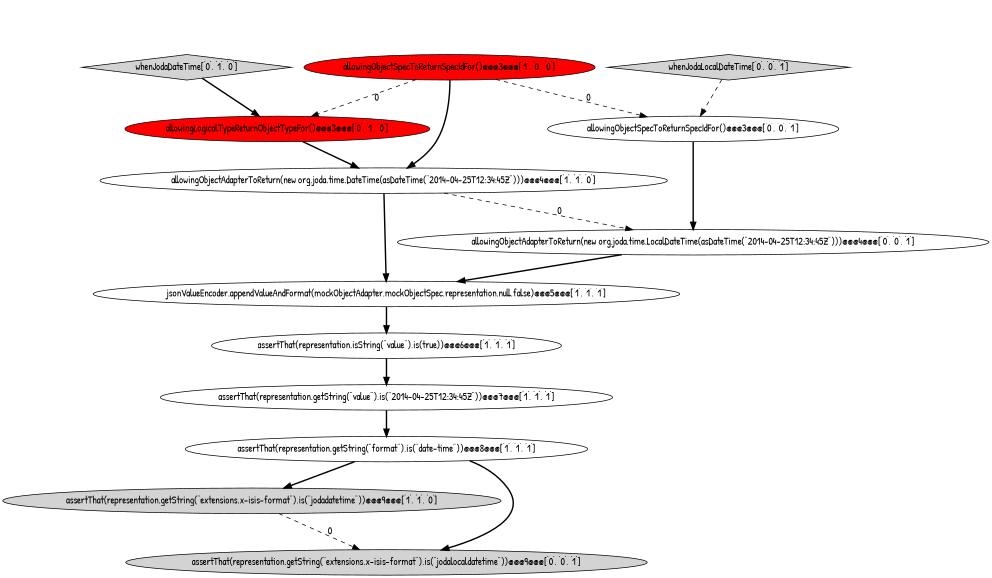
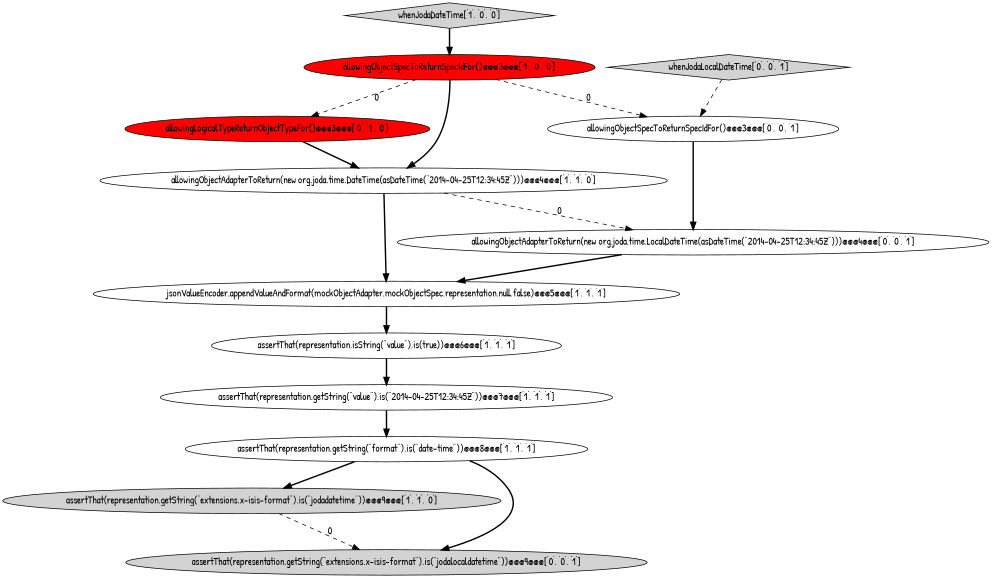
  digraph {
    fontname="Patrick Hand"
    node [fillcolor=white fontname="Patrick Hand" shape=ellipse style=filled]
    edge [fontname="Patrick Hand" style=bold]
    n1 [label="assertThat(representation.getString(\"value\"),is(\"2014-04-25T12:34:45Z\"))@@@7@@@['1', '1', '1']"]
    n2 [label="assertThat(representation.getString(\"format\"),is(\"date-time\"))@@@8@@@['1', '1', '1']"]
    n3 [fillcolor=lightgray label="assertThat(representation.getString(\"extensions.x-isis-format\"),is(\"jodadatetime\"))@@@9@@@['1', '1', '0']"]
    n4 [fillcolor=lightgray label="assertThat(representation.getString(\"extensions.x-isis-format\"),is(\"jodalocaldatetime\"))@@@9@@@['0', '0', '1']"]
    n5 [fillcolor=red label="allowingObjectSpecToReturnSpecIdFor()@@@3@@@['1', '0', '0']"]
    n6 [fillcolor=red label="allowingLogicalTypeReturnObjectTypeFor()@@@3@@@['0', '1', '0']"]
    n7 [label="allowingObjectSpecToReturnSpecIdFor()@@@3@@@['0', '0', '1']"]
    n8 [label="allowingObjectAdapterToReturn(new org.joda.time.DateTime(asDateTime(\"2014-04-25T12:34:45Z\")))@@@4@@@['1', '1', '0']"]
    n9 [label="allowingObjectAdapterToReturn(new org.joda.time.LocalDateTime(asDateTime(\"2014-04-25T12:34:45Z\")))@@@4@@@['0', '0', '1']"]
    n10 [label="jsonValueEncoder.appendValueAndFormat(mockObjectAdapter,mockObjectSpec,representation,null,false)@@@5@@@['1', '1', '1']"]
-   n11 [fillcolor=lightgray label="whenJodaDateTime['0', '1', '0']" shape=diamond]
    n12 [label="assertThat(representation.isString(\"value\"),is(true))@@@6@@@['1', '1', '1']"]
    n13 [fillcolor=lightgray label="whenJodaLocalDateTime['0', '0', '1']" shape=diamond]
+   n14 [fillcolor=lightgray label="whenJodaDateTime['1', '0', '0']" shape=diamond]
    n1 -> n2
    n2 -> n3
    n2 -> n4
    n3 -> n4 [label=0 style=dashed]
    n5 -> n6 [label=0 style=dashed]
    n5 -> n7 [label=0 style=dashed]
    n5 -> n8
    n6 -> n8
    n7 -> n9
    n8 -> n9 [label=0 style=dashed]
    n8 -> n10
    n9 -> n10
    n10 -> n12
-   n11 -> n6
    n12 -> n1
    n13 -> n7 [style=dashed]
+   n14 -> n5
  }
